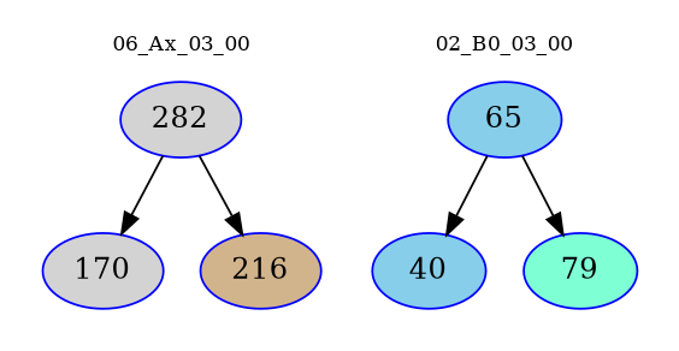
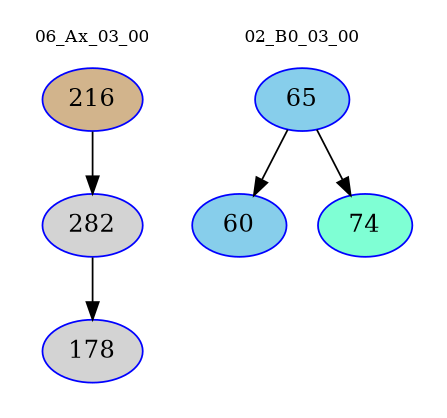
  digraph {
    node [color=blue fillcolor=lightgrey style=filled]
    edge [color=black]
    n1 [label=282]
-   n2 [label=170]
+   n2 [label=178]
    n3 [fillcolor=tan label=216]
    n4 [fillcolor=skyblue label=65]
-   n5 [fillcolor=skyblue label=40]
-   n6 [fillcolor=aquamarine label=79]
+   n5 [fillcolor=skyblue label=60]
+   n6 [fillcolor=aquamarine label=74]
    subgraph cluster_1 {
      color=white
      fontsize=10
      label="06_Ax_03_00"
      n1
      n2
      n3
    }
    subgraph cluster_2 {
      color=white
      fontsize=10
      label="02_B0_03_00"
      n4
      n5
      n6
    }
    n1 -> n2
-   n1 -> n3
+   n3 -> n1
    n4 -> n5
    n4 -> n6
  }
